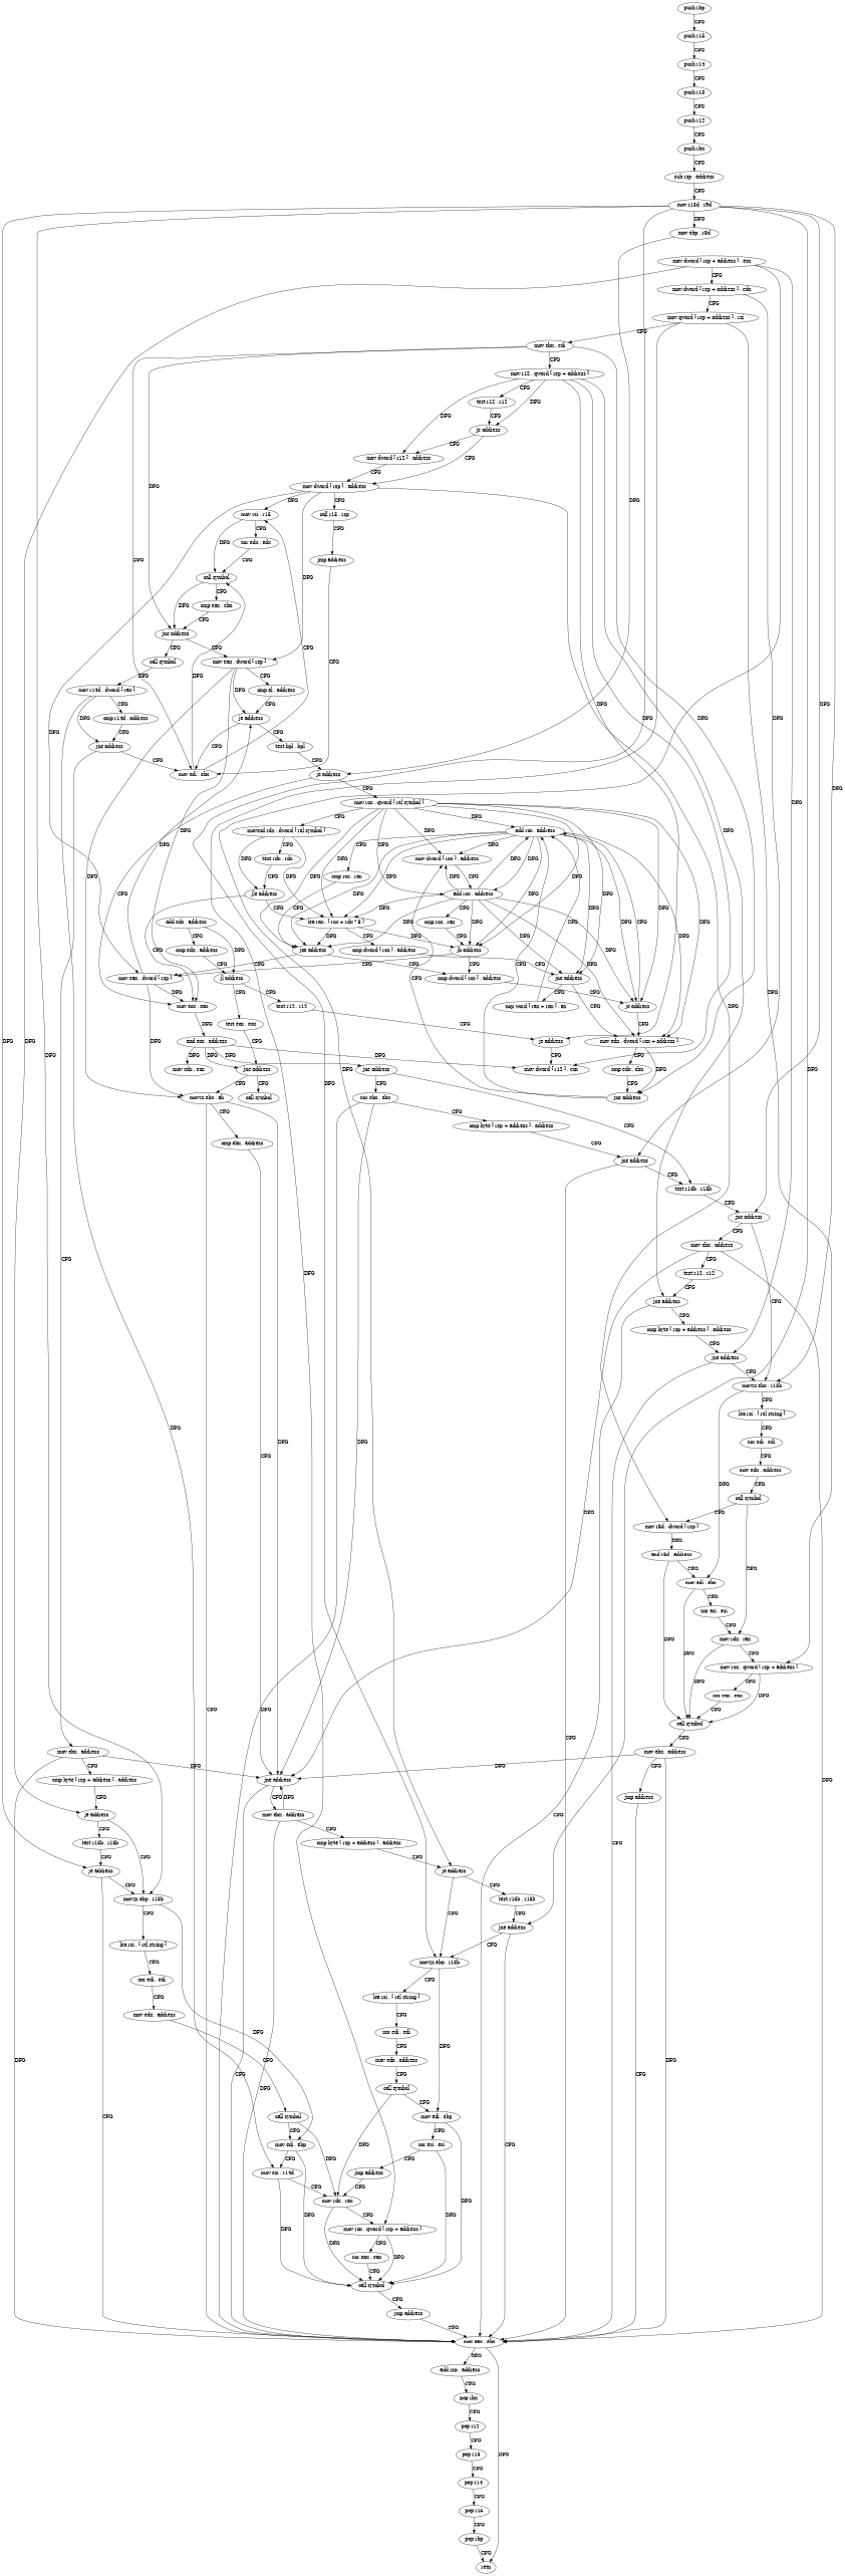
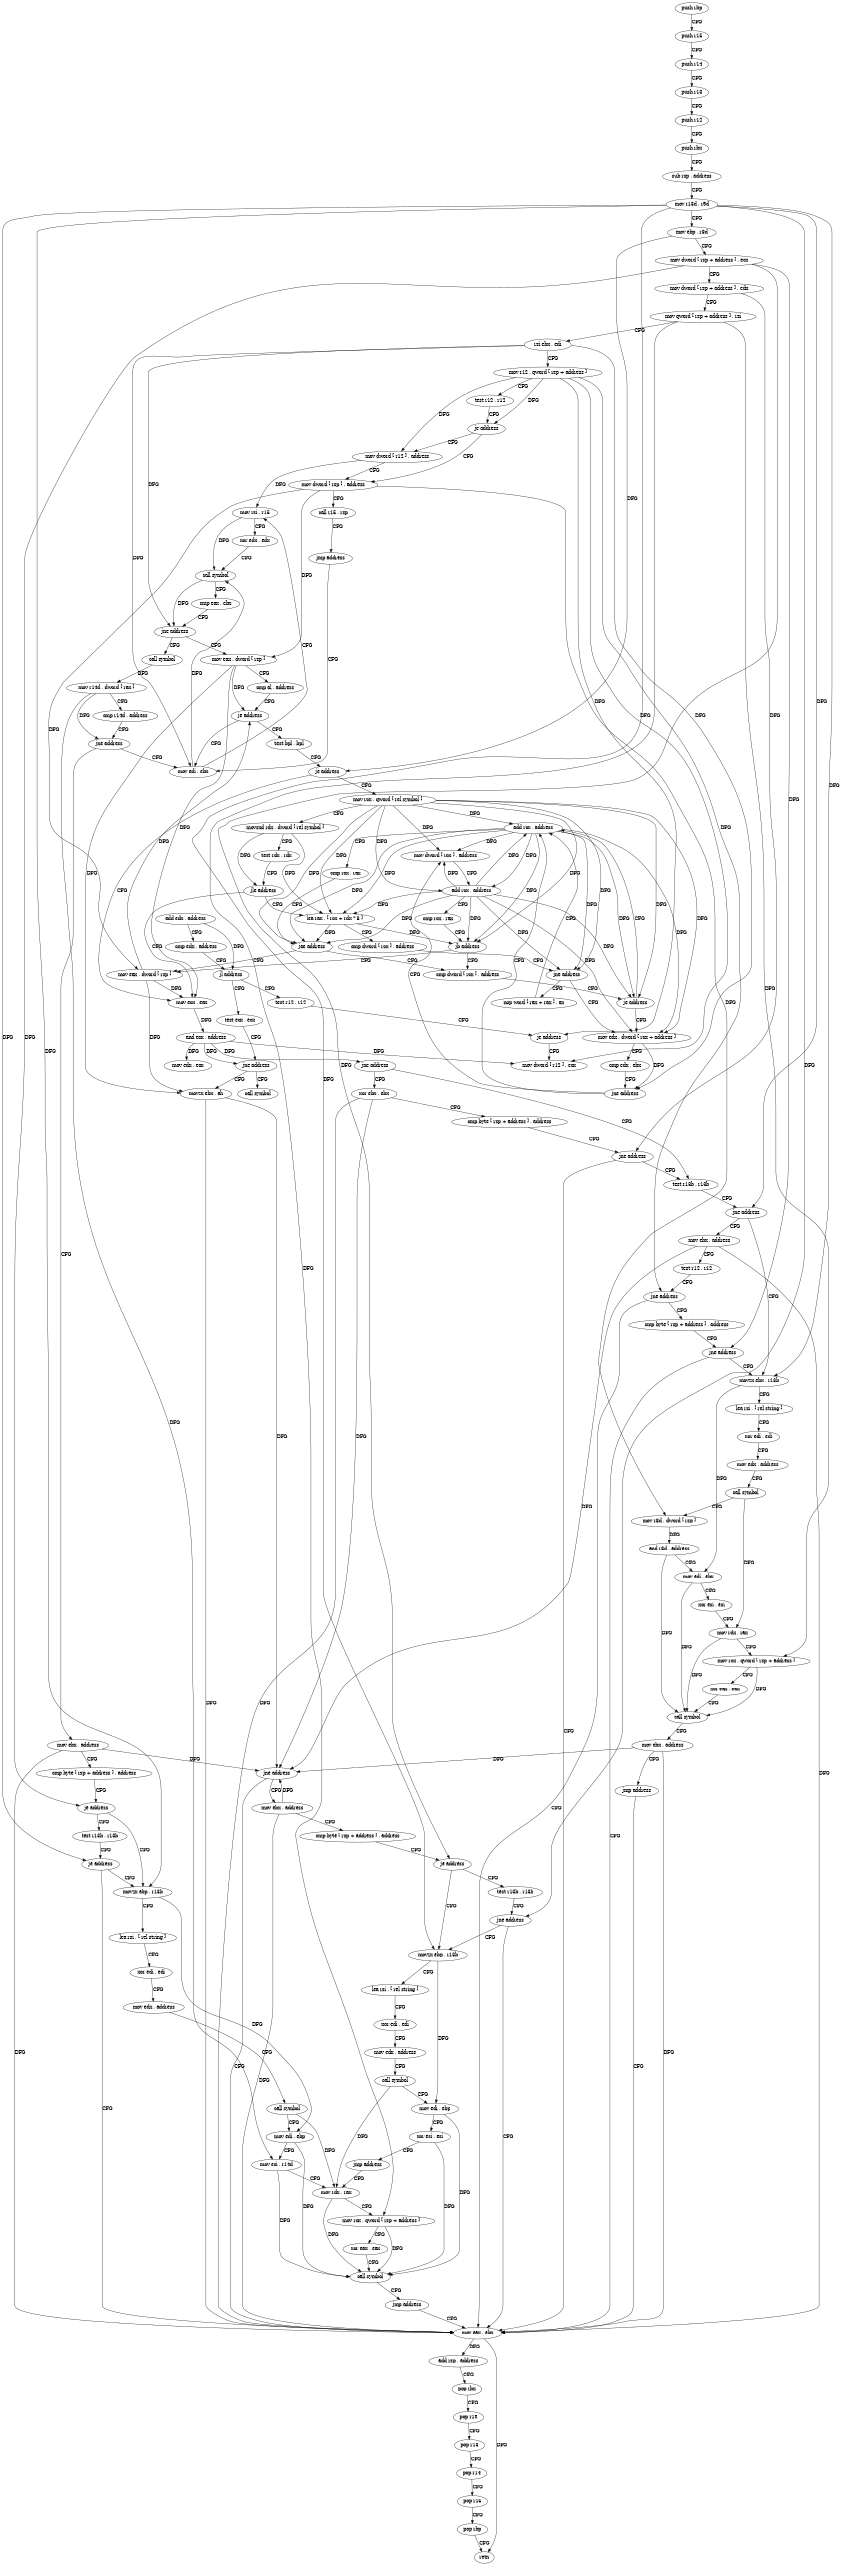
  digraph {
    n1 [label="push rbp"]
    n2 [label="push r15"]
    n3 [label="push r14"]
    n4 [label="push r13"]
    n5 [label="push r12"]
    n6 [label="push rbx"]
    n7 [label="sub rsp , address"]
    n8 [label="mov r13d , r9d"]
    n9 [label="mov ebp , r8d"]
    n10 [label="movzx ebp , r13b"]
    n11 [label="je address"]
    n12 [label="movzx ebp , r13b"]
    n13 [label="jne address"]
    n14 [label="movzx ebx , r13b"]
    n15 [label="jne address"]
    n16 [label="mov dword [ rsp + address ] , ecx"]
    n17 [label="je address"]
    n18 [label="lea rsi , [ rel string ]"]
    n19 [label="mov edi , ebp"]
    n20 [label="mov eax , ebx"]
    n21 [label="lea rsi , [ rel string ]"]
    n22 [label="mov edi , ebp"]
    n23 [label="mov ebx , address"]
    n24 [label="lea rsi , [ rel string ]"]
    n25 [label="mov edi , ebx"]
    n26 [label="mov dword [ rsp + address ] , edx"]
    n27 [label="je address"]
    n28 [label="je address"]
    n29 [label="jne address"]
    n30 [label="mov ecx , eax"]
    n31 [label="mov rcx , qword [ rel symbol ]"]
    n32 [label="mov qword [ rsp + address ] , rsi"]
    n33 [label="jne address"]
    n34 [label="test r13b , r13b"]
    n35 [label="test r13b , r13b"]
-   n36 [label="mov ebx , edi"]
+   n36 [label="rsi ebx , edi"]
    n37 [label="mov rcx , qword [ rsp + address ]"]
    n38 [label="mov rcx , qword [ rsp + address ]"]
    n39 [label="test r13b , r13b"]
    n40 [label="mov r12 , qword [ rsp + address ]"]
    n41 [label="mov edi , ebx"]
    n42 [label="jne address"]
    n43 [label="jne address"]
    n44 [label="call symbol"]
    n45 [label="xor eax , eax"]
    n46 [label="call symbol"]
    n47 [label="xor eax , eax"]
    n48 [label="test r12 , r12"]
    n49 [label="je address"]
    n50 [label="mov dword [ r12 ] , address"]
    n51 [label="je address"]
    n52 [label="mov dword [ r12 ] , ecx"]
    n53 [label="jne address"]
    n54 [label="mov rsi , r15"]
    n55 [label="call symbol"]
    n56 [label="mov eax , dword [ rsp ]"]
    n57 [label="call symbol"]
    n58 [label="add rcx , address"]
    n59 [label="mov dword [ rcx ] , address"]
    n60 [label="mov dword [ rsp ] , address"]
    n61 [label="cmp byte [ rsp + address ] , address"]
    n62 [label="call r15 , rsp"]
    n63 [label="mov eax , dword [ rsp ]"]
    n64 [label="mov r8d , dword [ rsp ]"]
    n65 [label="jmp address"]
    n66 [label="xor edx , edx"]
    n67 [label="cmp al , address"]
    n68 [label="je address"]
    n69 [label="movzx ebx , ah"]
    n70 [label="and r8d , address"]
    n71 [label="cmp eax , ebx"]
    n72 [label="mov r14d , dword [ rax ]"]
    n73 [label="cmp r14d , address"]
    n74 [label="jne address"]
    n75 [label="mov esi , r14d"]
    n76 [label="test bpl , bpl"]
    n77 [label="and ecx , address"]
    n78 [label="jne address"]
-   n79 [label="cmp ebx , address"]
    n80 [label="mov ebx , address"]
    n81 [label="mov rdx , rax"]
    n82 [label="cmp byte [ rsp + address ] , address"]
    n83 [label="add rsp , address"]
    n84 [label=retn]
    n85 [label="mov ebx , address"]
    n86 [label="xor edi , edi"]
    n87 [label="movsxd rdx , dword [ rel symbol ]"]
    n88 [label="lea rax , [ rcx + rdx * 8 ]"]
    n89 [label="jne address"]
    n90 [label="mov edx , dword [ rcx + address ]"]
    n91 [label="jae address"]
    n92 [label="add rcx , address"]
    n93 [label="jb address"]
    n94 [label="je address"]
    n95 [label="mov edx , ecx"]
    n96 [label="jne address"]
    n97 [label="jne address"]
    n98 [label="test rdx , rdx"]
    n99 [label="jle address"]
    n100 [label="cmp dword [ rcx ] , address"]
    n101 [label="nop word [ rax + rax ] , ax"]
    n102 [label="cmp edx , ebx"]
    n103 [label="cmp rcx , rax"]
    n104 [label="cmp dword [ rcx ] , address"]
    n105 [label="cmp rcx , rax"]
    n106 [label="mov edx , address"]
    n107 [label="call symbol"]
    n108 [label="jmp address"]
    n109 [label="pop rbx"]
    n110 [label="call symbol"]
    n111 [label="xor ebx , ebx"]
    n112 [label="add edx , address"]
    n113 [label="cmp edx , address"]
    n114 [label="jl address"]
    n115 [label="test ecx , ecx"]
    n116 [label="test r12 , r12"]
-   n117 [label="pop r12"]
+   n117 [label="pop r19"]
    n118 [label="pop r13"]
    n119 [label="pop r14"]
    n120 [label="pop r15"]
    n121 [label="pop rbp"]
    n122 [label="cmp byte [ rsp + address ] , address"]
    n123 [label="cmp byte [ rsp + address ] , address"]
    n124 [label="xor edi , edi"]
    n125 [label="xor esi , esi"]
    n126 [label="test r12 , r12"]
    n127 [label="xor edi , edi"]
    n128 [label="xor esi , esi"]
    n129 [label="mov edx , address"]
    n130 [label="call symbol"]
    n131 [label="jmp address"]
    n132 [label="mov edx , address"]
    n133 [label="call symbol"]
    n134 [label="mov rdx , rax"]
    n135 [label="mov ebx , address"]
    n136 [label="jmp address"]
    n1 -> n2 [label=CFG]
    n2 -> n3 [label=CFG]
    n3 -> n4 [label=CFG]
    n4 -> n5 [label=CFG]
    n5 -> n6 [label=CFG]
    n6 -> n7 [label=CFG]
    n7 -> n8 [label=CFG]
-   n8 -> n9 [label=DFG]
+   n8 -> n9 [label=CFG]
    n8 -> n10 [label=DFG]
    n8 -> n11 [label=DFG]
    n8 -> n12 [label=DFG]
    n8 -> n13 [label=DFG]
    n8 -> n14 [label=DFG]
    n8 -> n15 [label=DFG]
+   n9 -> n16 [label=CFG]
    n9 -> n17 [label=DFG]
    n10 -> n18 [label=CFG]
    n10 -> n19 [label=DFG]
    n11 -> n10 [label=CFG]
    n11 -> n20 [label=CFG]
    n12 -> n21 [label=CFG]
    n12 -> n22 [label=DFG]
    n13 -> n14 [label=CFG]
    n13 -> n23 [label=CFG]
    n14 -> n24 [label=CFG]
    n14 -> n25 [label=DFG]
    n15 -> n12 [label=CFG]
    n15 -> n20 [label=CFG]
    n16 -> n26 [label=CFG]
    n16 -> n27 [label=DFG]
    n16 -> n28 [label=DFG]
    n16 -> n29 [label=DFG]
    n17 -> n30 [label=CFG]
    n17 -> n31 [label=CFG]
    n18 -> n86 [label=CFG]
    n19 -> n46 [label=DFG]
    n19 -> n75 [label=CFG]
    n20 -> n83 [label=DFG]
    n20 -> n84 [label=DFG]
    n21 -> n124 [label=CFG]
    n22 -> n46 [label=DFG]
    n22 -> n125 [label=CFG]
    n23 -> n20 [label=DFG]
    n23 -> n78 [label=DFG]
    n23 -> n126 [label=CFG]
    n24 -> n127 [label=CFG]
    n25 -> n44 [label=DFG]
    n25 -> n128 [label=CFG]
    n26 -> n32 [label=CFG]
    n26 -> n33 [label=DFG]
    n27 -> n10 [label=CFG]
    n27 -> n34 [label=CFG]
    n28 -> n12 [label=CFG]
    n28 -> n35 [label=CFG]
    n29 -> n14 [label=CFG]
    n29 -> n20 [label=CFG]
    n30 -> n77 [label=DFG]
    n31 -> n58 [label=DFG]
    n31 -> n59 [label=DFG]
    n31 -> n87 [label=CFG]
    n31 -> n88 [label=DFG]
    n31 -> n89 [label=DFG]
    n31 -> n90 [label=DFG]
    n31 -> n91 [label=DFG]
    n31 -> n92 [label=DFG]
    n31 -> n93 [label=DFG]
    n31 -> n94 [label=DFG]
    n32 -> n36 [label=CFG]
    n32 -> n37 [label=DFG]
    n32 -> n38 [label=DFG]
    n33 -> n20 [label=CFG]
    n33 -> n39 [label=CFG]
    n34 -> n11 [label=CFG]
    n35 -> n15 [label=CFG]
    n36 -> n40 [label=CFG]
    n36 -> n41 [label=DFG]
    n36 -> n42 [label=DFG]
    n36 -> n43 [label=DFG]
    n37 -> n44 [label=DFG]
    n37 -> n45 [label=CFG]
    n38 -> n46 [label=DFG]
    n38 -> n47 [label=CFG]
    n39 -> n13 [label=CFG]
    n40 -> n48 [label=CFG]
    n40 -> n49 [label=DFG]
    n40 -> n50 [label=DFG]
    n40 -> n51 [label=DFG]
    n40 -> n52 [label=DFG]
    n40 -> n53 [label=DFG]
    n41 -> n54 [label=CFG]
    n41 -> n55 [label=DFG]
    n42 -> n56 [label=CFG]
    n42 -> n57 [label=CFG]
    n43 -> n58 [label=CFG]
    n43 -> n59 [label=CFG]
    n44 -> n135 [label=CFG]
    n45 -> n44 [label=CFG]
    n46 -> n108 [label=CFG]
    n47 -> n46 [label=CFG]
    n48 -> n49 [label=CFG]
    n49 -> n50 [label=CFG]
    n49 -> n60 [label=CFG]
    n50 -> n60 [label=CFG]
    n51 -> n52 [label=CFG]
    n53 -> n20 [label=CFG]
    n53 -> n61 [label=CFG]
    n54 -> n55 [label=DFG]
    n54 -> n66 [label=CFG]
    n55 -> n42 [label=DFG]
    n55 -> n71 [label=CFG]
    n56 -> n30 [label=DFG]
    n56 -> n67 [label=CFG]
    n56 -> n68 [label=DFG]
    n56 -> n69 [label=DFG]
    n57 -> n72 [label=DFG]
    n58 -> n59 [label=DFG]
    n58 -> n88 [label=DFG]
    n58 -> n89 [label=DFG]
    n58 -> n90 [label=DFG]
    n58 -> n91 [label=DFG]
    n58 -> n92 [label=DFG]
    n58 -> n93 [label=DFG]
    n58 -> n94 [label=DFG]
    n58 -> n103 [label=CFG]
    n59 -> n92 [label=CFG]
-   n60 -> n54 [label=DFG]
+   n50 -> n54 [label=DFG]
    n60 -> n56 [label=DFG]
    n60 -> n62 [label=CFG]
    n60 -> n63 [label=DFG]
    n60 -> n64 [label=DFG]
    n61 -> n29 [label=CFG]
    n62 -> n65 [label=CFG]
    n63 -> n30 [label=DFG]
    n63 -> n68 [label=DFG]
    n63 -> n69 [label=DFG]
    n64 -> n70 [label=DFG]
    n65 -> n41 [label=CFG]
    n66 -> n55 [label=CFG]
    n67 -> n68 [label=CFG]
    n68 -> n41 [label=CFG]
    n68 -> n76 [label=CFG]
-   n69 -> n20 [label=CFG]
+   n69 -> n20 [label=DFG]
    n69 -> n78 [label=DFG]
-   n69 -> n79 [label=CFG]
    n70 -> n25 [label=CFG]
    n70 -> n44 [label=DFG]
    n71 -> n42 [label=CFG]
    n72 -> n73 [label=CFG]
    n72 -> n74 [label=DFG]
    n72 -> n75 [label=DFG]
    n73 -> n74 [label=CFG]
    n74 -> n41 [label=CFG]
    n74 -> n80 [label=CFG]
    n75 -> n46 [label=DFG]
    n75 -> n81 [label=CFG]
    n76 -> n17 [label=CFG]
    n77 -> n52 [label=DFG]
    n77 -> n95 [label=DFG]
    n77 -> n96 [label=DFG]
    n77 -> n97 [label=DFG]
    n78 -> n20 [label=CFG]
    n78 -> n85 [label=CFG]
-   n79 -> n78 [label=CFG]
    n80 -> n20 [label=DFG]
    n80 -> n78 [label=DFG]
    n80 -> n82 [label=CFG]
    n81 -> n38 [label=CFG]
    n81 -> n46 [label=DFG]
    n82 -> n27 [label=CFG]
    n83 -> n109 [label=CFG]
    n85 -> n20 [label=DFG]
    n85 -> n78 [label=DFG]
    n85 -> n122 [label=CFG]
    n86 -> n106 [label=CFG]
    n87 -> n88 [label=DFG]
    n87 -> n98 [label=CFG]
    n87 -> n99 [label=DFG]
    n88 -> n91 [label=DFG]
    n88 -> n93 [label=DFG]
    n88 -> n100 [label=CFG]
    n89 -> n90 [label=CFG]
    n89 -> n101 [label=CFG]
    n90 -> n43 [label=DFG]
    n90 -> n102 [label=CFG]
    n91 -> n63 [label=CFG]
    n91 -> n104 [label=CFG]
    n92 -> n58 [label=DFG]
    n92 -> n59 [label=DFG]
    n92 -> n88 [label=DFG]
    n92 -> n89 [label=DFG]
    n92 -> n90 [label=DFG]
    n92 -> n91 [label=DFG]
    n92 -> n93 [label=DFG]
    n92 -> n94 [label=DFG]
    n92 -> n105 [label=CFG]
    n93 -> n63 [label=CFG]
    n93 -> n104 [label=CFG]
    n94 -> n58 [label=CFG]
    n94 -> n90 [label=CFG]
    n96 -> n69 [label=CFG]
    n96 -> n110 [label=CFG]
    n97 -> n39 [label=CFG]
    n97 -> n111 [label=CFG]
    n98 -> n99 [label=CFG]
    n99 -> n30 [label=CFG]
    n99 -> n88 [label=CFG]
    n100 -> n89 [label=CFG]
    n101 -> n58 [label=CFG]
    n102 -> n43 [label=CFG]
    n103 -> n91 [label=CFG]
    n104 -> n94 [label=CFG]
    n105 -> n93 [label=CFG]
    n106 -> n107 [label=CFG]
    n107 -> n19 [label=CFG]
    n107 -> n81 [label=DFG]
    n108 -> n20 [label=CFG]
    n109 -> n117 [label=CFG]
    n111 -> n20 [label=DFG]
    n111 -> n78 [label=DFG]
    n111 -> n123 [label=CFG]
    n112 -> n113 [label=CFG]
    n112 -> n114 [label=DFG]
    n113 -> n114 [label=CFG]
    n114 -> n115 [label=CFG]
    n114 -> n116 [label=CFG]
    n115 -> n96 [label=CFG]
    n116 -> n51 [label=CFG]
    n117 -> n118 [label=CFG]
    n118 -> n119 [label=CFG]
    n119 -> n120 [label=CFG]
    n120 -> n121 [label=CFG]
    n121 -> n84 [label=CFG]
    n122 -> n28 [label=CFG]
    n123 -> n33 [label=CFG]
    n124 -> n129 [label=CFG]
    n125 -> n46 [label=DFG]
    n125 -> n131 [label=CFG]
    n126 -> n53 [label=CFG]
    n127 -> n132 [label=CFG]
    n128 -> n134 [label=CFG]
    n129 -> n130 [label=CFG]
    n130 -> n22 [label=CFG]
    n130 -> n81 [label=DFG]
    n131 -> n81 [label=CFG]
    n132 -> n133 [label=CFG]
    n133 -> n64 [label=CFG]
    n133 -> n134 [label=DFG]
    n134 -> n37 [label=CFG]
    n134 -> n44 [label=DFG]
    n135 -> n20 [label=DFG]
    n135 -> n78 [label=DFG]
    n135 -> n136 [label=CFG]
    n136 -> n20 [label=CFG]
  }
